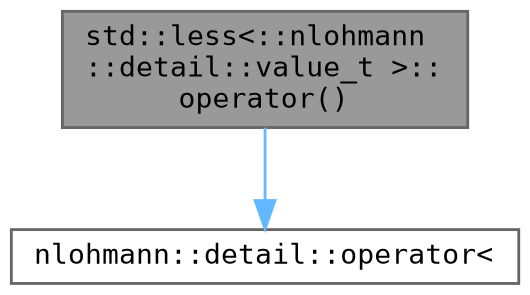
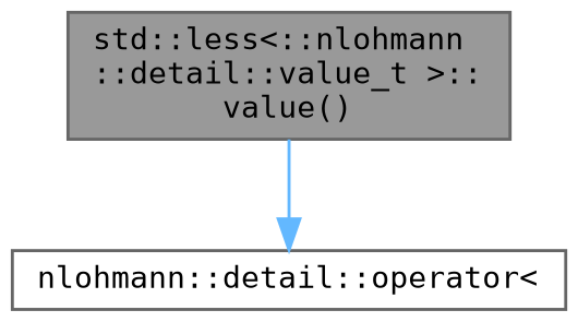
  digraph {
    rankdir=TB
    fontname="DejaVu Sans Mono"
    node [fontname="DejaVu Sans Mono" fontsize=10 shape=box style=filled]
-   n1 [color=gray40 fillcolor=grey60 fontcolor=black height=0.2 label="std::less\<::nlohmann\l::detail::value_t \>::\loperator()" width=0.4]
+   n1 [color=gray40 fillcolor=grey60 fontcolor=black height=0.2 label="std::less\<::nlohmann\l::detail::value_t \>::\lvalue()" width=0.4]
    n2 [color=grey40 fillcolor=white height=0.2 label="nlohmann::detail::operator\<" width=0.4]
    n1 -> n2 [color=steelblue1 fontname="DejaVu Sans Mono" fontsize=10 labelfontname=Helvetica labelfontsize=10 style=solid]
  }
